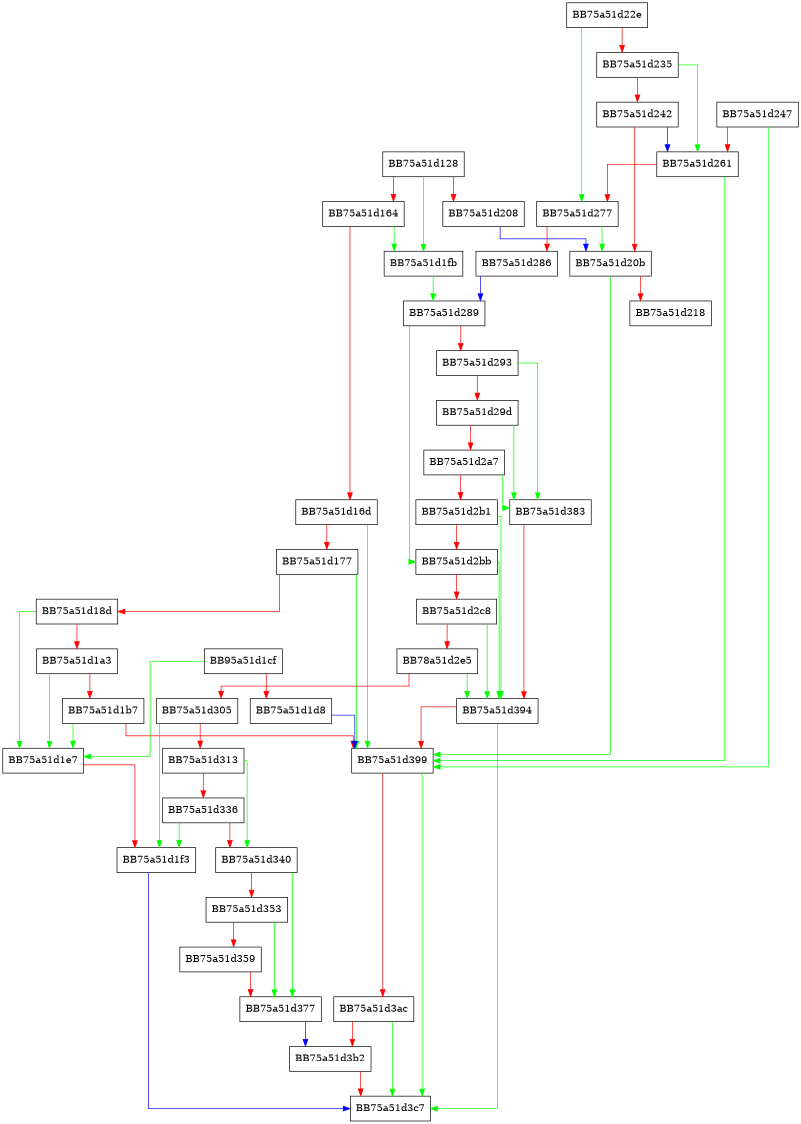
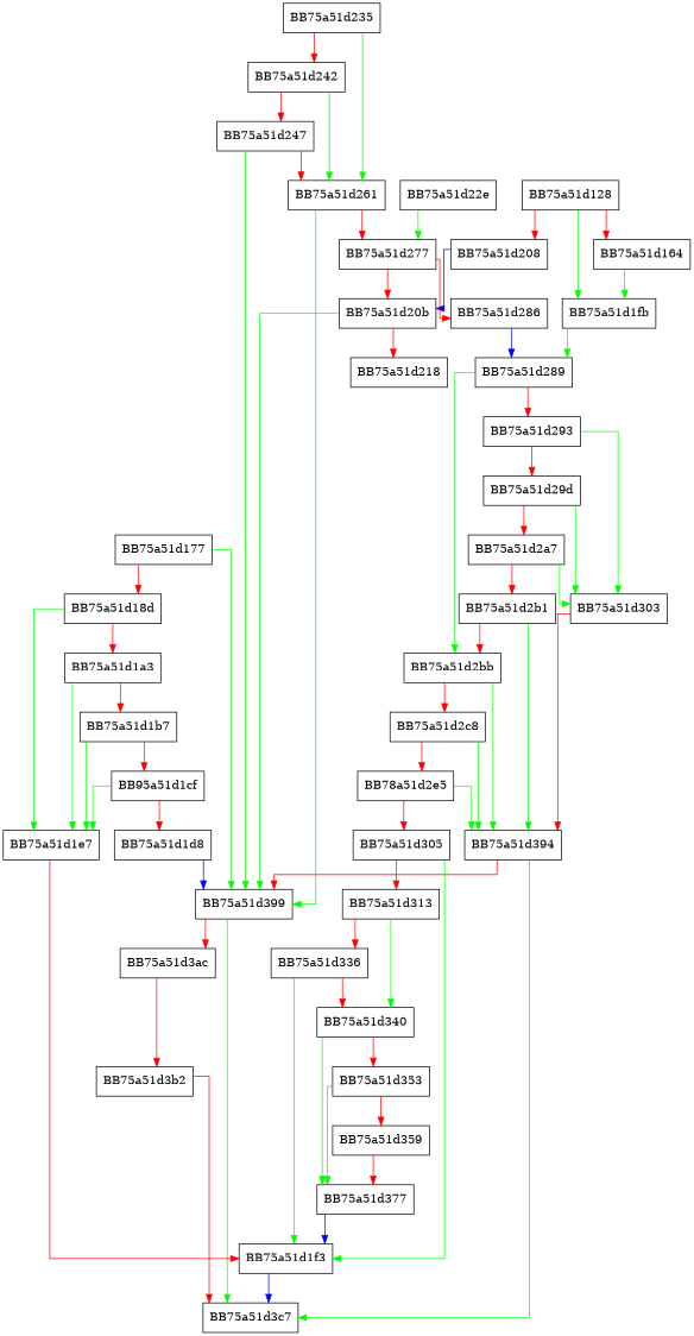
  digraph {
    splines=ortho
    node [shape=box]
    edge [color=red]
    BB75a51d128
    BB75a51d1fb
    BB75a51d164
    BB75a51d208
    BB75a51d289
-   BB75a51d16d
    BB75a51d293
    BB75a51d2bb
    BB75a51d20b
    BB75a51d399
    BB75a51d177
    BB75a51d3c7
    BB75a51d3ac
    BB75a51d18d
    BB75a51d3b2
    BB75a51d1e7
    BB75a51d1a3
    BB75a51d1f3
    BB75a51d1b7
    n20 [label=BB95a51d1cf]
    BB75a51d1d8
-   BB75a51d383
+   BB75a51d383 [label=BB75a51d303]
    BB75a51d394
    BB75a51d29d
    BB75a51d218
    BB75a51d277
    BB75a51d286
    BB75a51d22e
    BB75a51d235
    BB75a51d261
    BB75a51d242
    BB75a51d247
    BB75a51d2a7
    BB75a51d2b1
    BB75a51d2c8
    n36 [label=BB78a51d2e5]
    BB75a51d305
    BB75a51d313
    BB75a51d340
    BB75a51d336
    BB75a51d377
    BB75a51d353
    BB75a51d359
    BB75a51d128 -> BB75a51d1fb [color=green]
    BB75a51d128 -> BB75a51d164
    BB75a51d128 -> BB75a51d208
    BB75a51d1fb -> BB75a51d289 [color=green]
    BB75a51d164 -> BB75a51d1fb [color=green]
-   BB75a51d164 -> BB75a51d16d
    BB75a51d208 -> BB75a51d20b [color=blue]
    BB75a51d289 -> BB75a51d293
    BB75a51d289 -> BB75a51d2bb [color=green]
-   BB75a51d16d -> BB75a51d399 [color=green]
-   BB75a51d16d -> BB75a51d177
    BB75a51d293 -> BB75a51d383 [color=green]
    BB75a51d293 -> BB75a51d29d
    BB75a51d2bb -> BB75a51d394 [color=green]
    BB75a51d2bb -> BB75a51d2c8
    BB75a51d20b -> BB75a51d399 [color=green]
    BB75a51d20b -> BB75a51d218
    BB75a51d399 -> BB75a51d3c7 [color=green]
    BB75a51d399 -> BB75a51d3ac
    BB75a51d177 -> BB75a51d399 [color=green]
    BB75a51d177 -> BB75a51d18d
-   BB75a51d3ac -> BB75a51d3c7 [color=green]
    BB75a51d3ac -> BB75a51d3b2
    BB75a51d18d -> BB75a51d1e7 [color=green]
    BB75a51d18d -> BB75a51d1a3
    BB75a51d3b2 -> BB75a51d3c7
    BB75a51d1e7 -> BB75a51d1f3
    BB75a51d1a3 -> BB75a51d1e7 [color=green]
    BB75a51d1a3 -> BB75a51d1b7
    BB75a51d1f3 -> BB75a51d3c7 [color=blue]
    BB75a51d1b7 -> BB75a51d1e7 [color=green]
-   BB75a51d1b7 -> BB75a51d399
+   BB75a51d1b7 -> n20
    n20 -> BB75a51d1e7 [color=green]
    n20 -> BB75a51d1d8
    BB75a51d1d8 -> BB75a51d399 [color=blue]
    BB75a51d383 -> BB75a51d394
    BB75a51d394 -> BB75a51d399
    BB75a51d394 -> BB75a51d3c7 [color=green]
    BB75a51d29d -> BB75a51d383 [color=green]
    BB75a51d29d -> BB75a51d2a7
-   BB75a51d277 -> BB75a51d20b [color=green]
+   BB75a51d277 -> BB75a51d20b
    BB75a51d277 -> BB75a51d286
    BB75a51d286 -> BB75a51d289 [color=blue]
    BB75a51d22e -> BB75a51d277 [color=green]
-   BB75a51d22e -> BB75a51d235
    BB75a51d235 -> BB75a51d261 [color=green]
    BB75a51d235 -> BB75a51d242
    BB75a51d261 -> BB75a51d399 [color=green]
    BB75a51d261 -> BB75a51d277
-   BB75a51d242 -> BB75a51d261 [color=blue]
-   BB75a51d242 -> BB75a51d20b
+   BB75a51d242 -> BB75a51d261 [color=green]
+   BB75a51d242 -> BB75a51d247
    BB75a51d247 -> BB75a51d399 [color=green]
    BB75a51d247 -> BB75a51d261
    BB75a51d2a7 -> BB75a51d383 [color=green]
    BB75a51d2a7 -> BB75a51d2b1
    BB75a51d2b1 -> BB75a51d2bb
    BB75a51d2b1 -> BB75a51d394 [color=green]
    BB75a51d2c8 -> BB75a51d394 [color=green]
    BB75a51d2c8 -> n36
    n36 -> BB75a51d394 [color=green]
    n36 -> BB75a51d305
    BB75a51d305 -> BB75a51d1f3 [color=green]
    BB75a51d305 -> BB75a51d313
    BB75a51d313 -> BB75a51d340 [color=green]
    BB75a51d313 -> BB75a51d336
    BB75a51d340 -> BB75a51d377 [color=green]
    BB75a51d340 -> BB75a51d353
    BB75a51d336 -> BB75a51d1f3 [color=green]
    BB75a51d336 -> BB75a51d340
-   BB75a51d377 -> BB75a51d3b2 [color=blue]
+   BB75a51d377 -> BB75a51d1f3 [color=blue]
    BB75a51d353 -> BB75a51d377 [color=green]
    BB75a51d353 -> BB75a51d359
    BB75a51d359 -> BB75a51d377
  }
